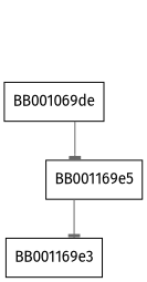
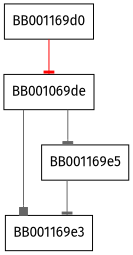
  digraph {
    fontname="Fira Sans"
    splines=ortho
    node [fontname="Fira Sans" shape=box]
    edge [arrowhead=tee color=gray40 fontname="Fira Sans"]
    n1 [label=BB001069de]
+   BB001169d0
    BB001169e3
    BB001169e5
+   n1 -> BB001169e3 [arrowhead=box]
    n1 -> BB001169e5
+   BB001169d0 -> n1 [color=red]
    BB001169e5 -> BB001169e3
  }
